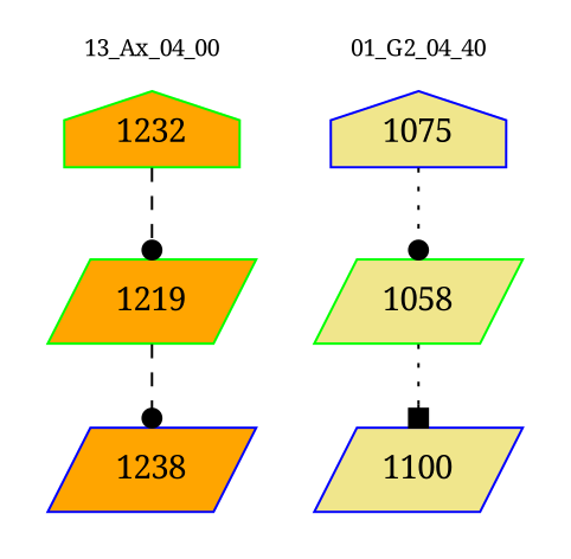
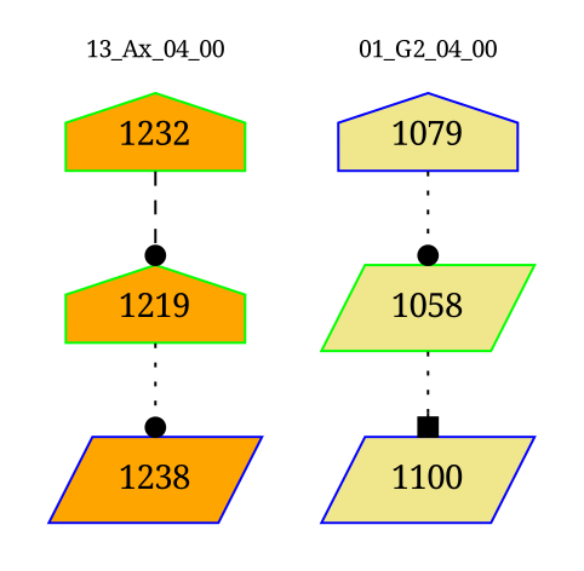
  digraph {
    fontname="Noto Serif"
    node [color=green fillcolor=orange fontname="Noto Serif" shape=house style=filled]
    edge [arrowhead=dot color=black fontname="Noto Serif" style=dashed]
    n1 [label=1232]
-   n2 [label=1219 shape=parallelogram]
+   n2 [label=1219]
    n3 [color=blue label=1238 shape=parallelogram]
-   n4 [color=blue fillcolor=khaki label=1075]
+   n4 [color=blue fillcolor=khaki label=1079]
    n5 [fillcolor=khaki label=1058 shape=parallelogram]
    n6 [color=blue fillcolor=khaki label=1100 shape=parallelogram]
    subgraph cluster_1 {
      color=white
      fontsize=10
      label="13_Ax_04_00"
      n1
      n2
      n3
    }
    subgraph cluster_2 {
      color=white
      fontsize=10
-     label="01_G2_04_40"
+     label="01_G2_04_00"
      n4
      n5
      n6
    }
    n1 -> n2
-   n2 -> n3
+   n2 -> n3 [style=dotted]
    n4 -> n5 [style=dotted]
    n5 -> n6 [arrowhead=box style=dotted]
  }
